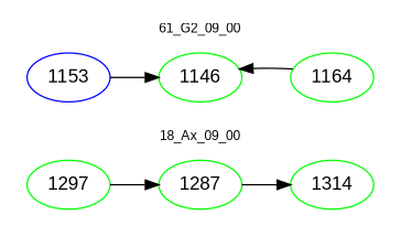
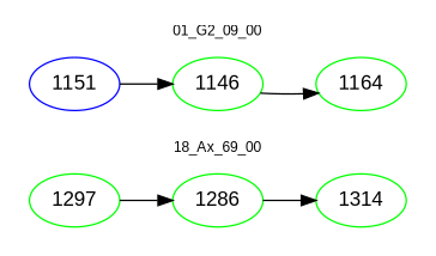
  digraph {
    fontname="Liberation Sans"
    rankdir=LR
    node [color=green fontname="Liberation Sans"]
    edge [color=black fontname="Liberation Sans"]
    n1 [label=1297]
-   n2 [label=1287]
+   n2 [label=1286]
    n3 [label=1314]
-   n4 [color=blue label=1153]
+   n4 [color=blue label=1151]
    n5 [label=1146]
    n6 [label=1164]
    subgraph cluster_1 {
      color=white
      fontsize=10
-     label="18_Ax_09_00"
+     label="18_Ax_69_00"
      n1
      n2
      n3
    }
    subgraph cluster_2 {
      color=white
      fontsize=10
-     label="61_G2_09_00"
+     label="01_G2_09_00"
      n4
      n5
      n6
    }
    n1 -> n2
    n2 -> n3
    n4 -> n5
-   n6 -> n5
+   n5 -> n6
  }
